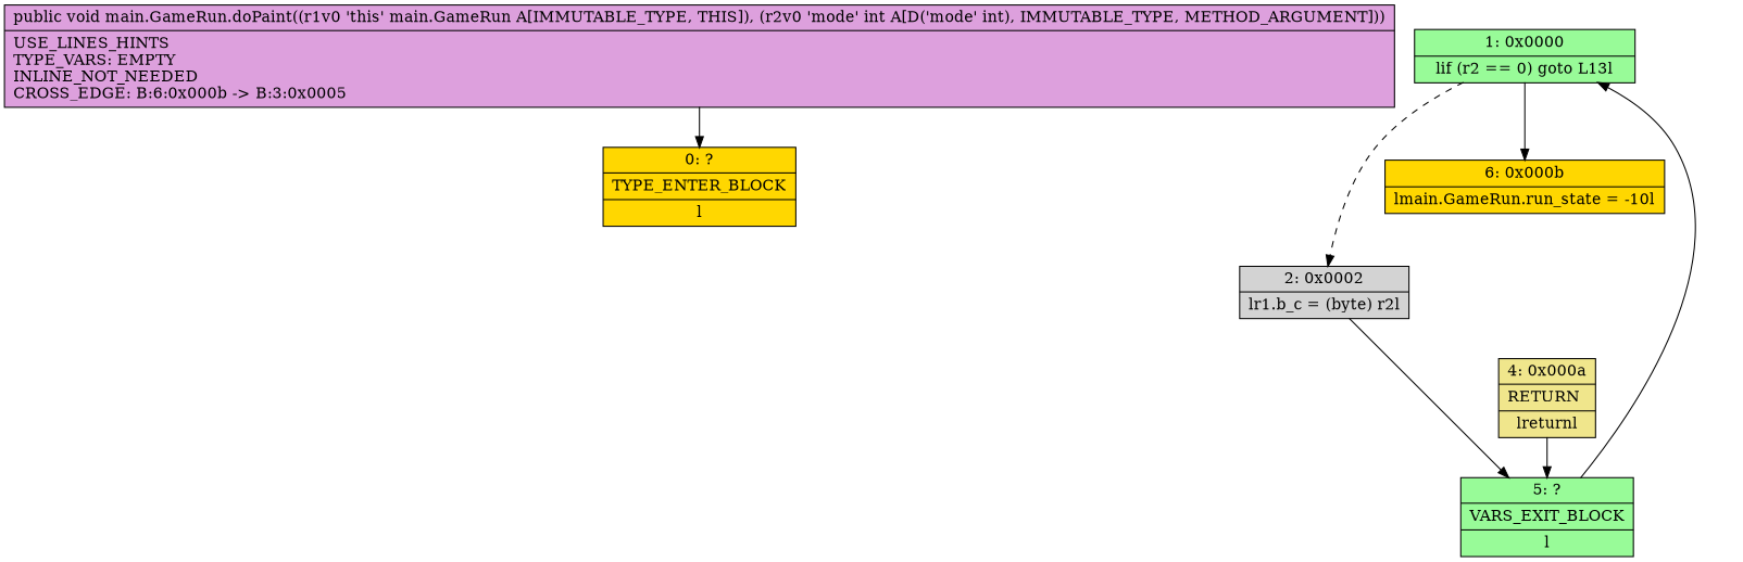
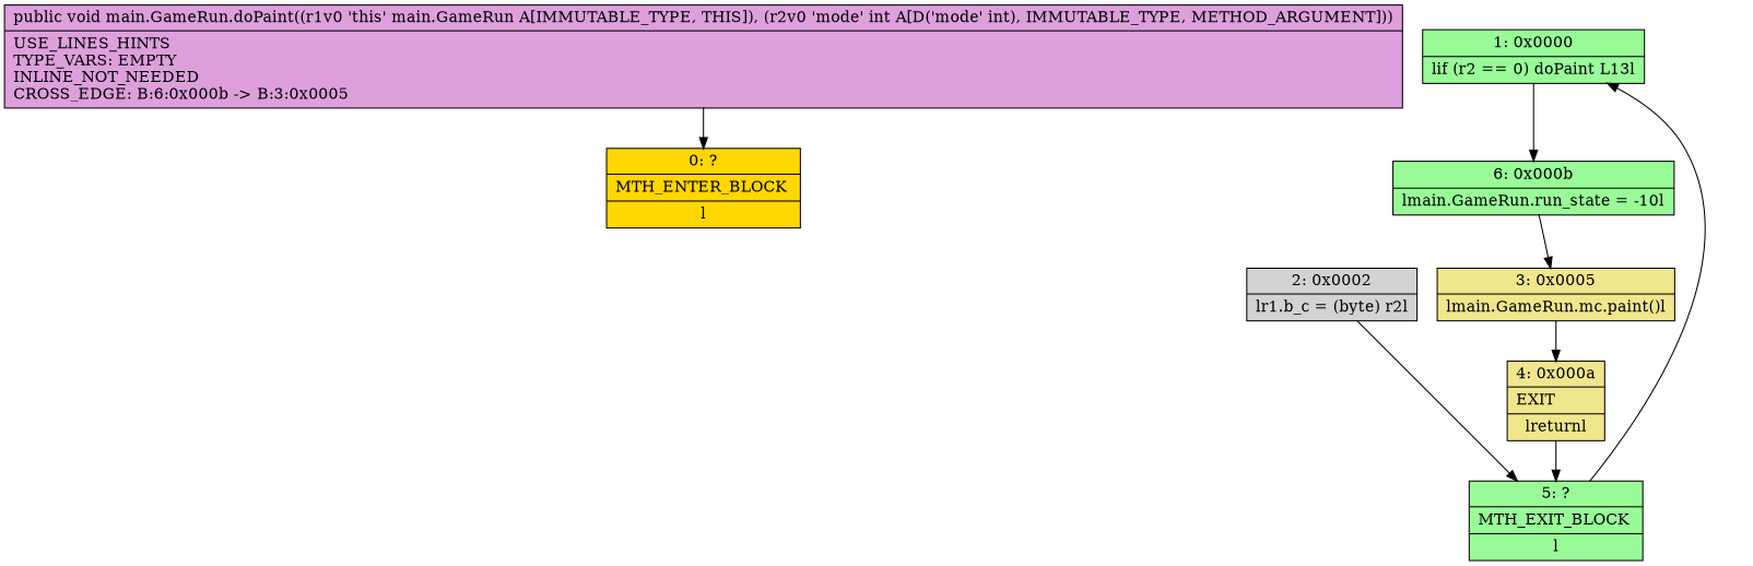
  digraph {
    node [fillcolor=gold shape=record style=filled]
-   n1 [label="{0\:\ ?|TYPE_ENTER_BLOCK\l|l}"]
-   n2 [fillcolor=palegreen label="{1\:\ 0x0000|lif (r2 == 0) goto L13l}"]
+   n1 [label="{0\:\ ?|MTH_ENTER_BLOCK\l|l}"]
+   n2 [fillcolor=palegreen label="{1\:\ 0x0000|lif (r2 == 0) doPaint L13l}"]
    n3 [fillcolor=lightgrey label="{2\:\ 0x0002|lr1.b_c = (byte) r2l}"]
-   n4 [label="{6\:\ 0x000b|lmain.GameRun.run_state = \-10l}"]
-   n5 [fillcolor=palegreen label="{5\:\ ?|VARS_EXIT_BLOCK\l|l}"]
-   n7 [fillcolor=khaki label="{4\:\ 0x000a|RETURN\l|lreturnl}"]
+   n4 [fillcolor=palegreen label="{6\:\ 0x000b|lmain.GameRun.run_state = \-10l}"]
+   n5 [fillcolor=palegreen label="{5\:\ ?|MTH_EXIT_BLOCK\l|l}"]
+   n6 [fillcolor=khaki label="{3\:\ 0x0005|lmain.GameRun.mc.paint()l}"]
+   n7 [fillcolor=khaki label="{4\:\ 0x000a|EXIT\l|lreturnl}"]
    n8 [fillcolor=plum label="{public void main.GameRun.doPaint((r1v0 'this' main.GameRun A[IMMUTABLE_TYPE, THIS]), (r2v0 'mode' int A[D('mode' int), IMMUTABLE_TYPE, METHOD_ARGUMENT]))  | USE_LINES_HINTS\lTYPE_VARS: EMPTY\lINLINE_NOT_NEEDED\lCROSS_EDGE: B:6:0x000b \-\> B:3:0x0005\l}"]
-   n2 -> n3 [style=dashed]
    n2 -> n4
    n3 -> n5
+   n4 -> n6
    n5 -> n2
+   n6 -> n7
    n7 -> n5
    n8 -> n1
  }
